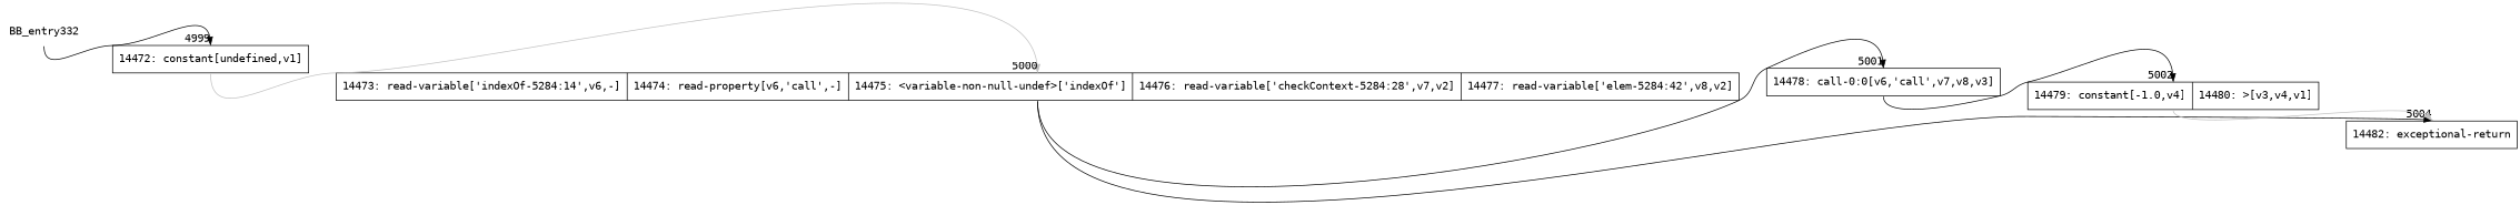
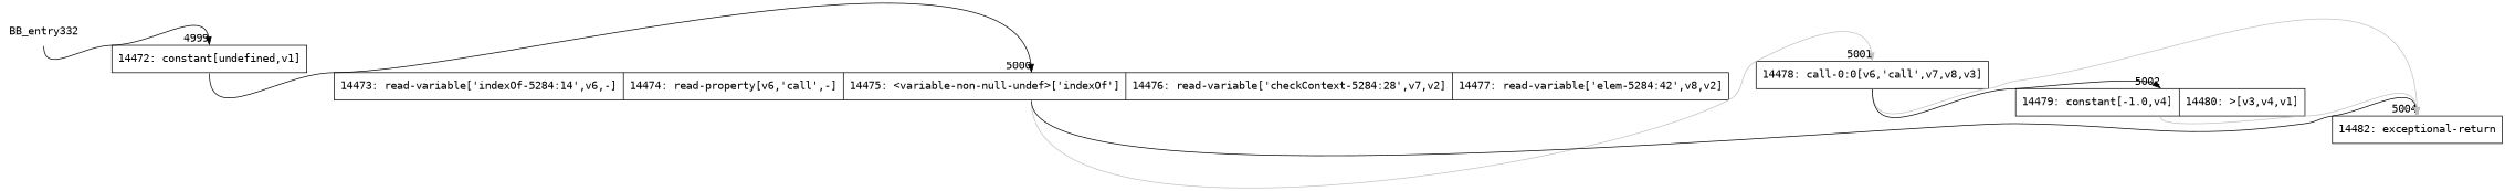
  digraph {
    fontname="DejaVu Sans Mono"
    rankdir=LR
    node [fontname="DejaVu Sans Mono" shape=record]
    edge [fontname="DejaVu Sans Mono" headport=n tailport=s]
    n1 [label=BB_entry332 shape=none]
    n2 [label="{14472: constant[undefined,v1]}"]
    n3 [label="{14473: read-variable['indexOf-5284:14',v6,-]|14474: read-property[v6,'call',-]|14475: \<variable-non-null-undef\>['indexOf']|14476: read-variable['checkContext-5284:28',v7,v2]|14477: read-variable['elem-5284:42',v8,v2]}"]
    n4 [label="{14478: call-0:0[v6,'call',v7,v8,v3]}"]
    n5 [label="{14482: exceptional-return}"]
    n6 [label="{14479: constant[-1.0,v4]|14480: \>[v3,v4,v1]}"]
    n1 -> n2 [headlabel="    4999"]
-   n2 -> n3 [headlabel="      5000" color=gray]
-   n3 -> n4 [headlabel="      5001"]
+   n2 -> n3 [headlabel="      5000"]
+   n3 -> n4 [headlabel="      5001" color=gray]
    n3 -> n5 [color=black headlabel="      5004"]
+   n4 -> n5 [color=gray]
    n4 -> n6 [headlabel="      5002"]
    n6 -> n5 [color=gray]
  }
